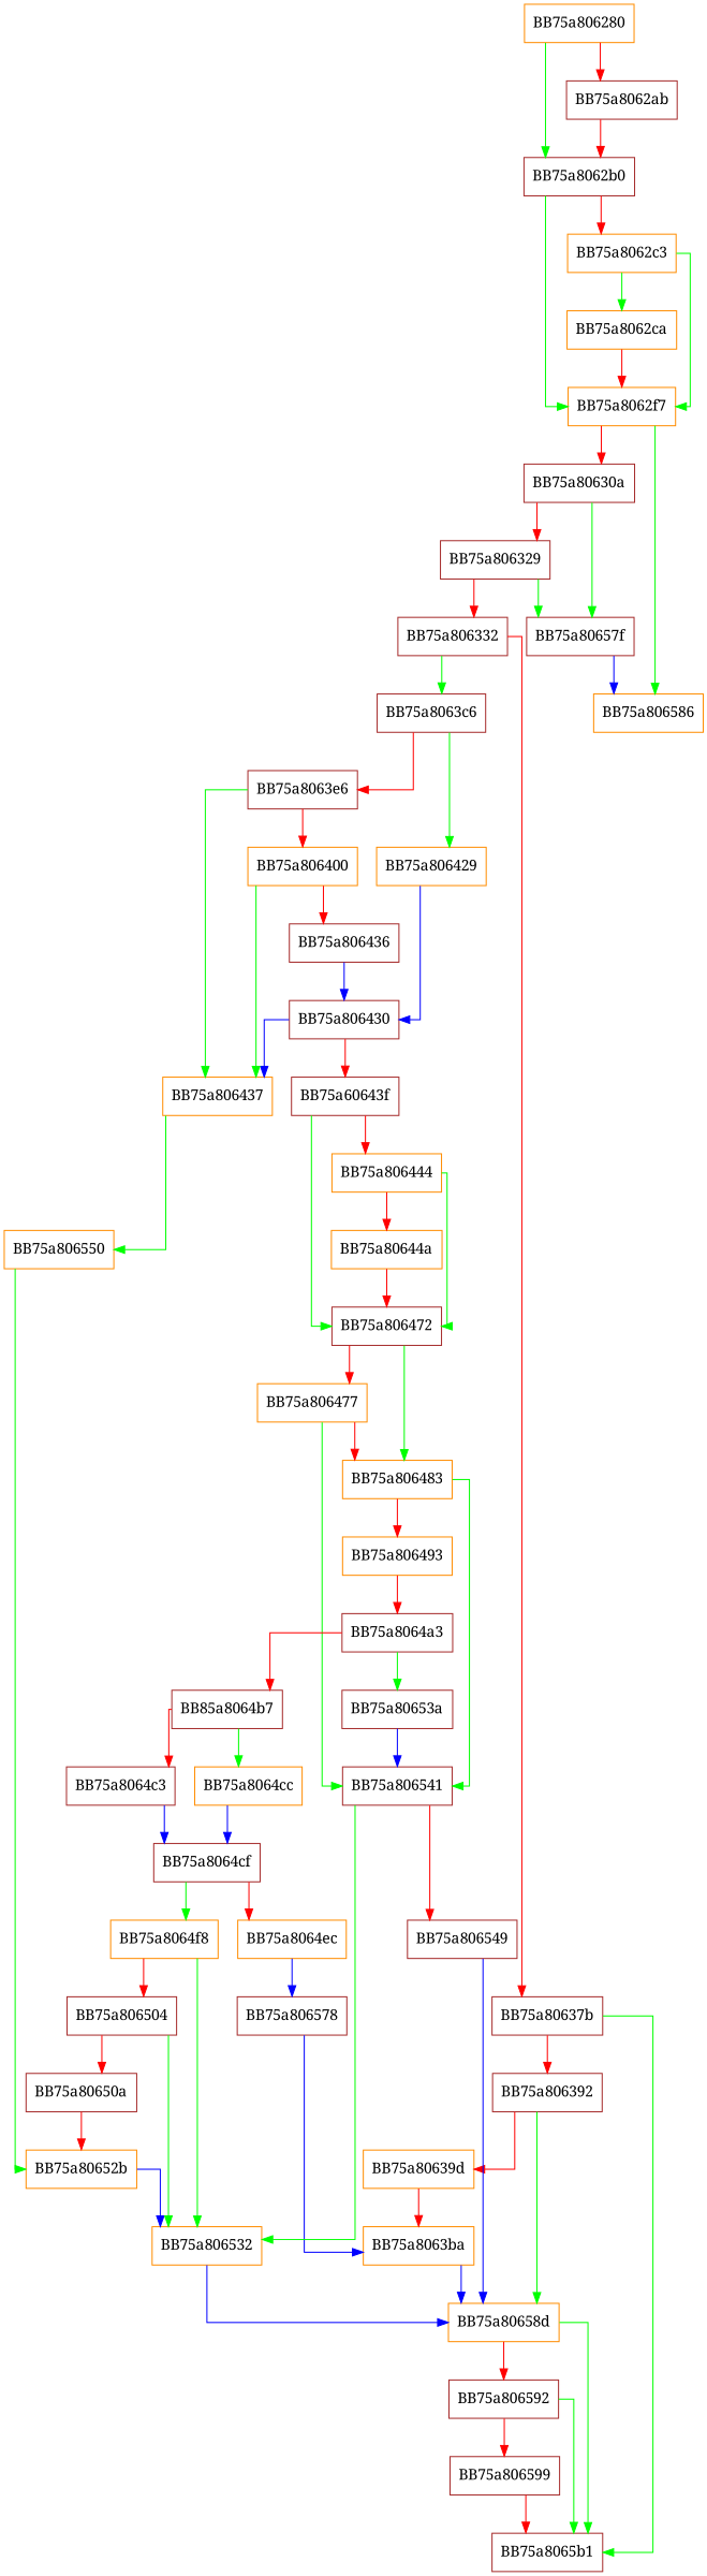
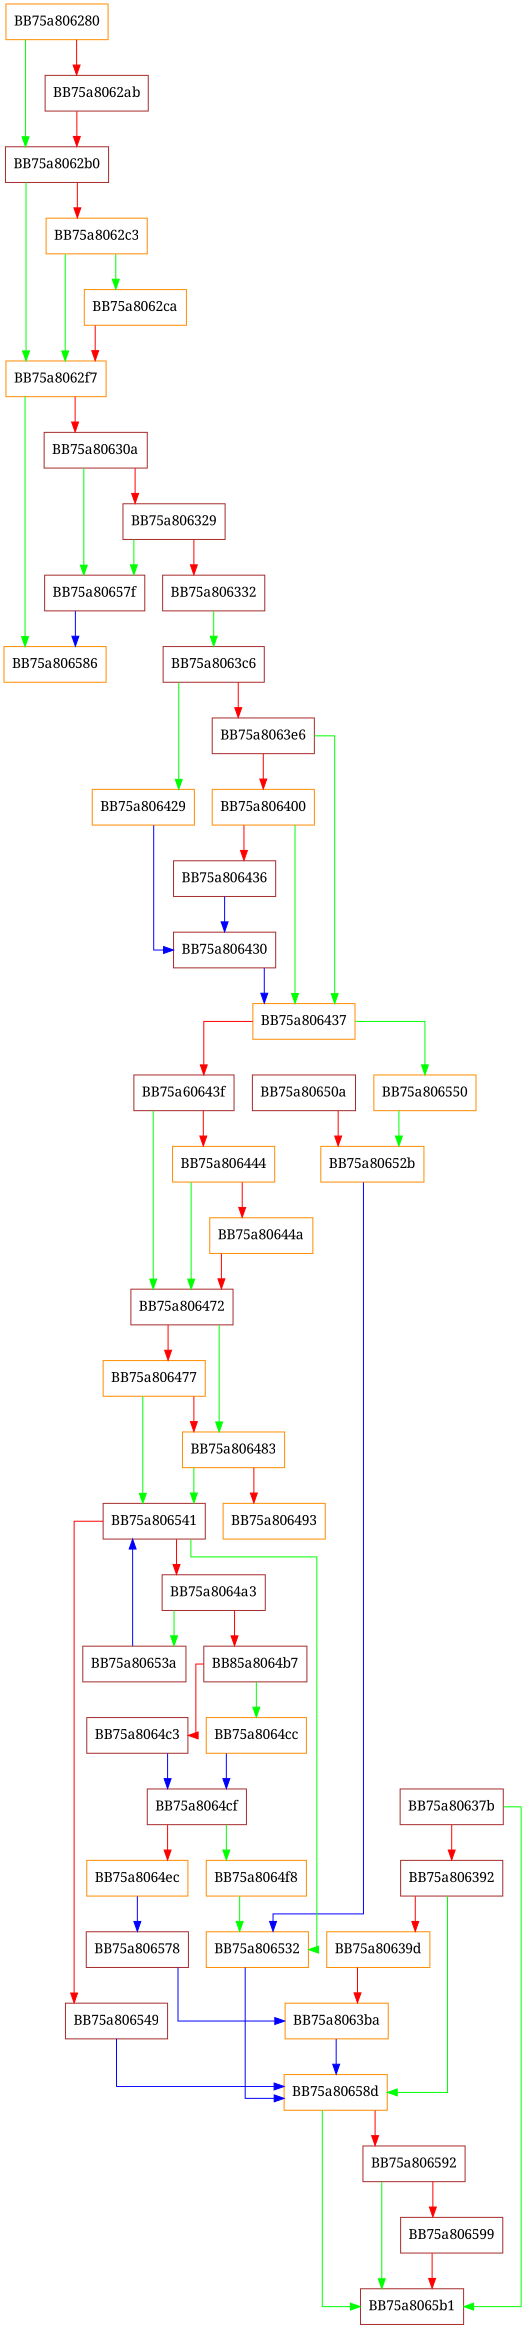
  digraph {
    fontname="Noto Serif"
    splines=ortho
    node [color=brown fontname="Noto Serif" shape=box]
    edge [color=red fontname="Noto Serif"]
    BB75a806280 [color=darkorange]
    BB75a8062b0
    BB75a8062ab
    BB75a8062f7 [color=darkorange]
    BB75a8062c3 [color=darkorange]
    BB75a806586 [color=darkorange]
    BB75a80630a
    BB75a8062ca [color=darkorange]
    BB75a80657f
    BB75a806329
    BB75a80658d [color=darkorange]
    BB75a8065b1
    BB75a806592
    BB75a806332
    BB75a8063c6
    BB75a80637b
    BB75a806429 [color=darkorange]
    BB75a8063e6
    BB75a806392
    BB75a806430
    BB75a806437 [color=darkorange]
    BB75a806400 [color=darkorange]
    BB75a80639d [color=darkorange]
    BB75a8063ba [color=darkorange]
    BB75a806599
    BB75a806550 [color=darkorange]
    n27 [label=BB75a60643f]
    n28 [label=BB75a806436]
    BB75a80652b [color=darkorange]
    BB75a806472
    BB75a806444 [color=darkorange]
    BB75a806578
    BB75a806532 [color=darkorange]
    BB75a806483 [color=darkorange]
    BB75a806477 [color=darkorange]
    BB75a80644a [color=darkorange]
    BB75a806541
    BB75a806493 [color=darkorange]
    BB75a806549
    BB75a8064a3
    BB75a80653a
    n42 [label=BB85a8064b7]
    BB75a8064cc [color=darkorange]
    BB75a8064c3
    BB75a8064cf
    BB75a8064f8 [color=darkorange]
    BB75a8064ec [color=darkorange]
-   BB75a806504
    BB75a80650a
    BB75a806280 -> BB75a8062b0 [color=green]
    BB75a806280 -> BB75a8062ab
    BB75a8062b0 -> BB75a8062f7 [color=green]
    BB75a8062b0 -> BB75a8062c3
    BB75a8062ab -> BB75a8062b0
    BB75a8062f7 -> BB75a806586 [color=green]
    BB75a8062f7 -> BB75a80630a
    BB75a8062c3 -> BB75a8062f7 [color=green]
    BB75a8062c3 -> BB75a8062ca [color=green]
    BB75a80630a -> BB75a80657f [color=green]
    BB75a80630a -> BB75a806329
    BB75a8062ca -> BB75a8062f7
    BB75a80657f -> BB75a806586 [color=blue]
    BB75a806329 -> BB75a80657f [color=green]
    BB75a806329 -> BB75a806332
    BB75a80658d -> BB75a8065b1 [color=green]
    BB75a80658d -> BB75a806592
    BB75a806592 -> BB75a8065b1 [color=green]
    BB75a806592 -> BB75a806599
    BB75a806332 -> BB75a8063c6 [color=green]
-   BB75a806332 -> BB75a80637b
    BB75a8063c6 -> BB75a806429 [color=green]
    BB75a8063c6 -> BB75a8063e6
    BB75a80637b -> BB75a8065b1 [color=green]
    BB75a80637b -> BB75a806392
    BB75a806429 -> BB75a806430 [color=blue]
    BB75a8063e6 -> BB75a806437 [color=green]
    BB75a8063e6 -> BB75a806400
    BB75a806392 -> BB75a80658d [color=green]
    BB75a806392 -> BB75a80639d
    BB75a806430 -> BB75a806437 [color=blue]
    BB75a806437 -> BB75a806550 [color=green]
-   BB75a806430 -> n27
+   BB75a806437 -> n27
    BB75a806400 -> BB75a806437 [color=green]
    BB75a806400 -> n28
    BB75a80639d -> BB75a8063ba
    BB75a8063ba -> BB75a80658d [color=blue]
    BB75a806599 -> BB75a8065b1
    BB75a806550 -> BB75a80652b [color=green]
    n27 -> BB75a806472 [color=green]
    n27 -> BB75a806444
    n28 -> BB75a806430 [color=blue]
    BB75a80652b -> BB75a806532 [color=blue]
    BB75a806472 -> BB75a806483 [color=green]
    BB75a806472 -> BB75a806477
    BB75a806444 -> BB75a806472 [color=green]
    BB75a806444 -> BB75a80644a
    BB75a806578 -> BB75a8063ba [color=blue]
    BB75a806532 -> BB75a80658d [color=blue]
    BB75a806483 -> BB75a806541 [color=green]
    BB75a806483 -> BB75a806493
    BB75a806477 -> BB75a806483
    BB75a806477 -> BB75a806541 [color=green]
    BB75a80644a -> BB75a806472
    BB75a806541 -> BB75a806532 [color=green]
    BB75a806541 -> BB75a806549
-   BB75a806493 -> BB75a8064a3
+   BB75a806541 -> BB75a8064a3
    BB75a806549 -> BB75a80658d [color=blue]
    BB75a8064a3 -> BB75a80653a [color=green]
    BB75a8064a3 -> n42
    BB75a80653a -> BB75a806541 [color=blue]
    n42 -> BB75a8064cc [color=green]
    n42 -> BB75a8064c3
    BB75a8064cc -> BB75a8064cf [color=blue]
    BB75a8064c3 -> BB75a8064cf [color=blue]
    BB75a8064cf -> BB75a8064f8 [color=green]
    BB75a8064cf -> BB75a8064ec
    BB75a8064f8 -> BB75a806532 [color=green]
-   BB75a8064f8 -> BB75a806504
    BB75a8064ec -> BB75a806578 [color=blue]
-   BB75a806504 -> BB75a806532 [color=green]
-   BB75a806504 -> BB75a80650a
    BB75a80650a -> BB75a80652b
  }
